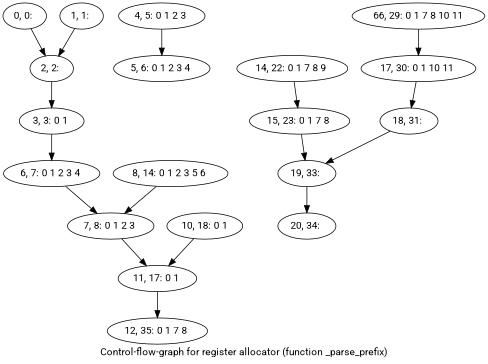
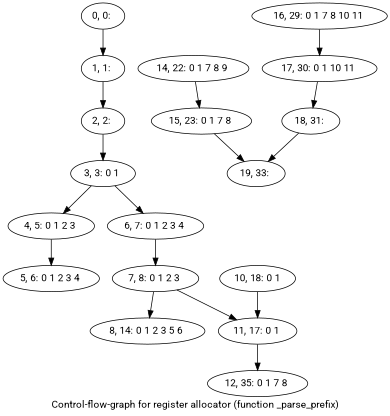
  digraph {
    fontname=Roboto
    label="Control-flow-graph for register allocator (function _parse_prefix)"
    node [fontname=Roboto]
    edge [fontname=Roboto]
    n1 [label="0, 0: "]
    n2 [label="1, 1: "]
    n3 [label="2, 2: "]
    n4 [label="3, 3: 0 1 "]
    n5 [label="4, 5: 0 1 2 3 "]
    n6 [label="6, 7: 0 1 2 3 4 "]
    n7 [label="5, 6: 0 1 2 3 4 "]
    n8 [label="7, 8: 0 1 2 3 "]
    n9 [label="8, 14: 0 1 2 3 5 6 "]
    n10 [label="11, 17: 0 1 "]
    n11 [label="12, 35: 0 1 7 8 "]
    n12 [label="10, 18: 0 1"]
    n13 [label="14, 22: 0 1 7 8 9 "]
    n14 [label="15, 23: 0 1 7 8 "]
    n15 [label="19, 33: "]
-   n16 [label="66, 29: 0 1 7 8 10 11"]
+   n16 [label="16, 29: 0 1 7 8 10 11 "]
    n17 [label="17, 30: 0 1 10 11 "]
-   n18 [label="20, 34: "]
    n19 [label="18, 31: "]
-   n1 -> n3
+   n1 -> n2
    n2 -> n3
    n3 -> n4
+   n4 -> n5
    n4 -> n6
    n5 -> n7
    n6 -> n8
-   n9 -> n8
+   n8 -> n9
    n8 -> n10
    n10 -> n11
    n12 -> n10
    n13 -> n14
    n14 -> n15
-   n15 -> n18
    n16 -> n17
    n17 -> n19
    n19 -> n15
  }
